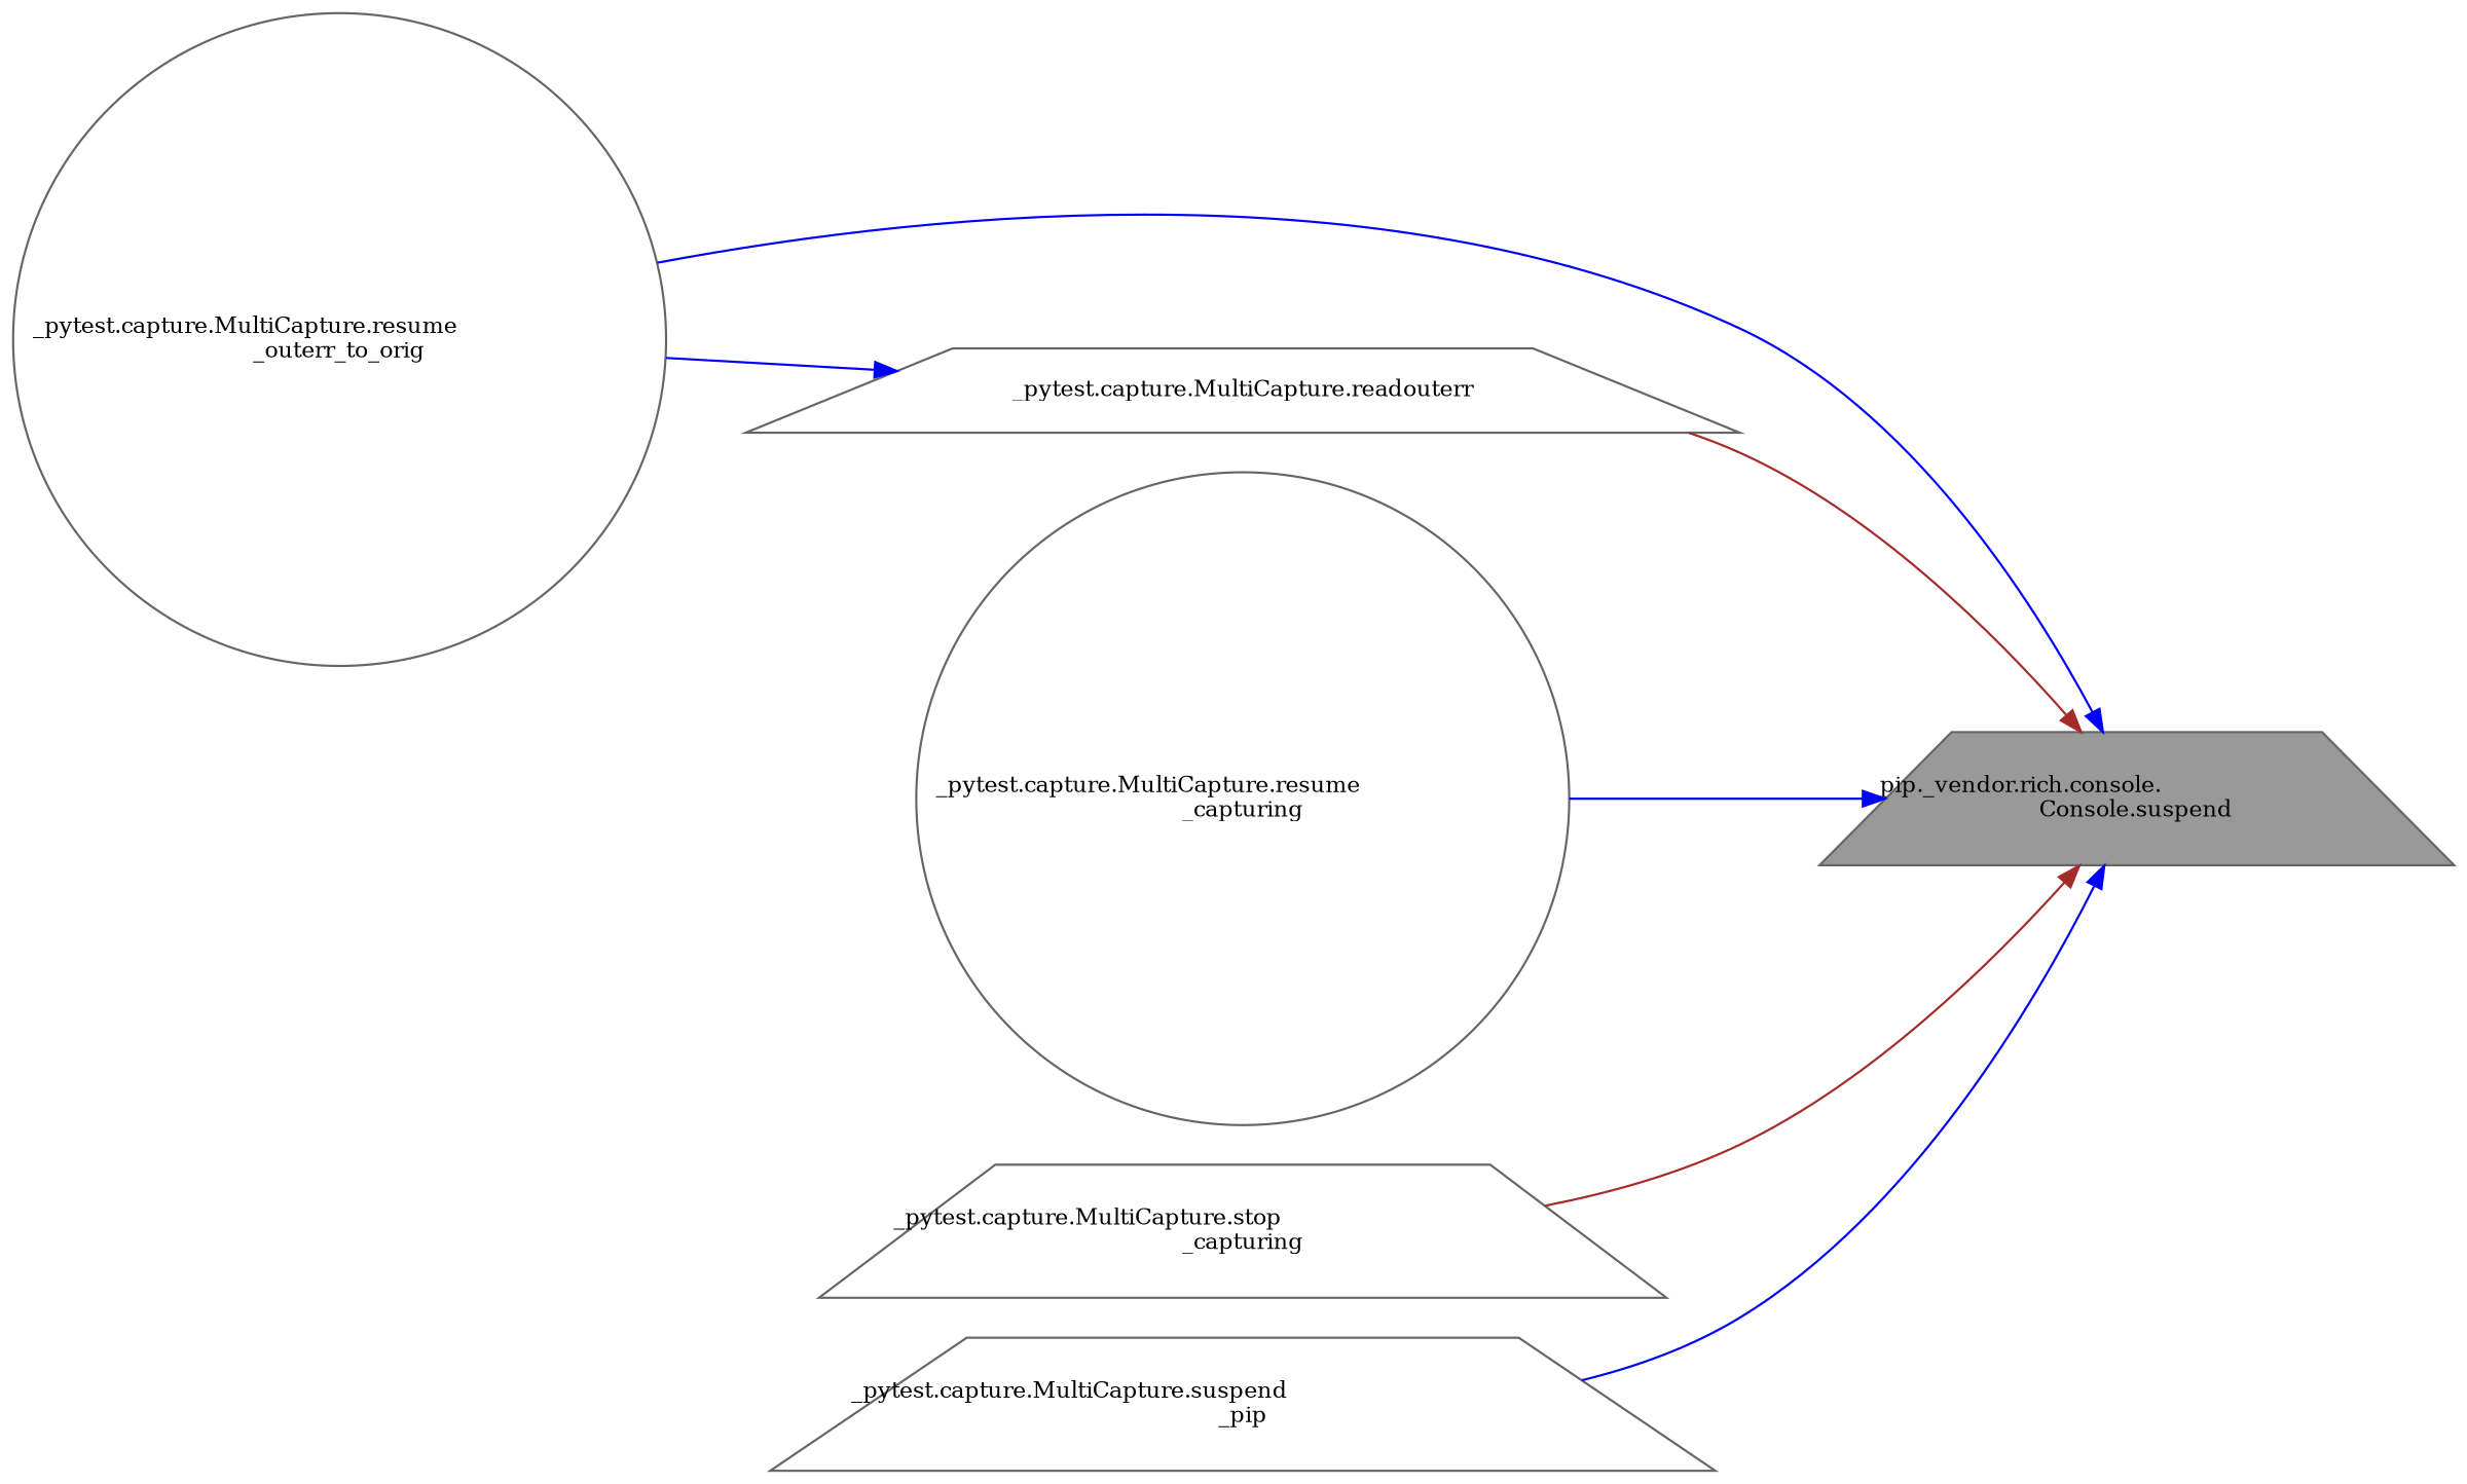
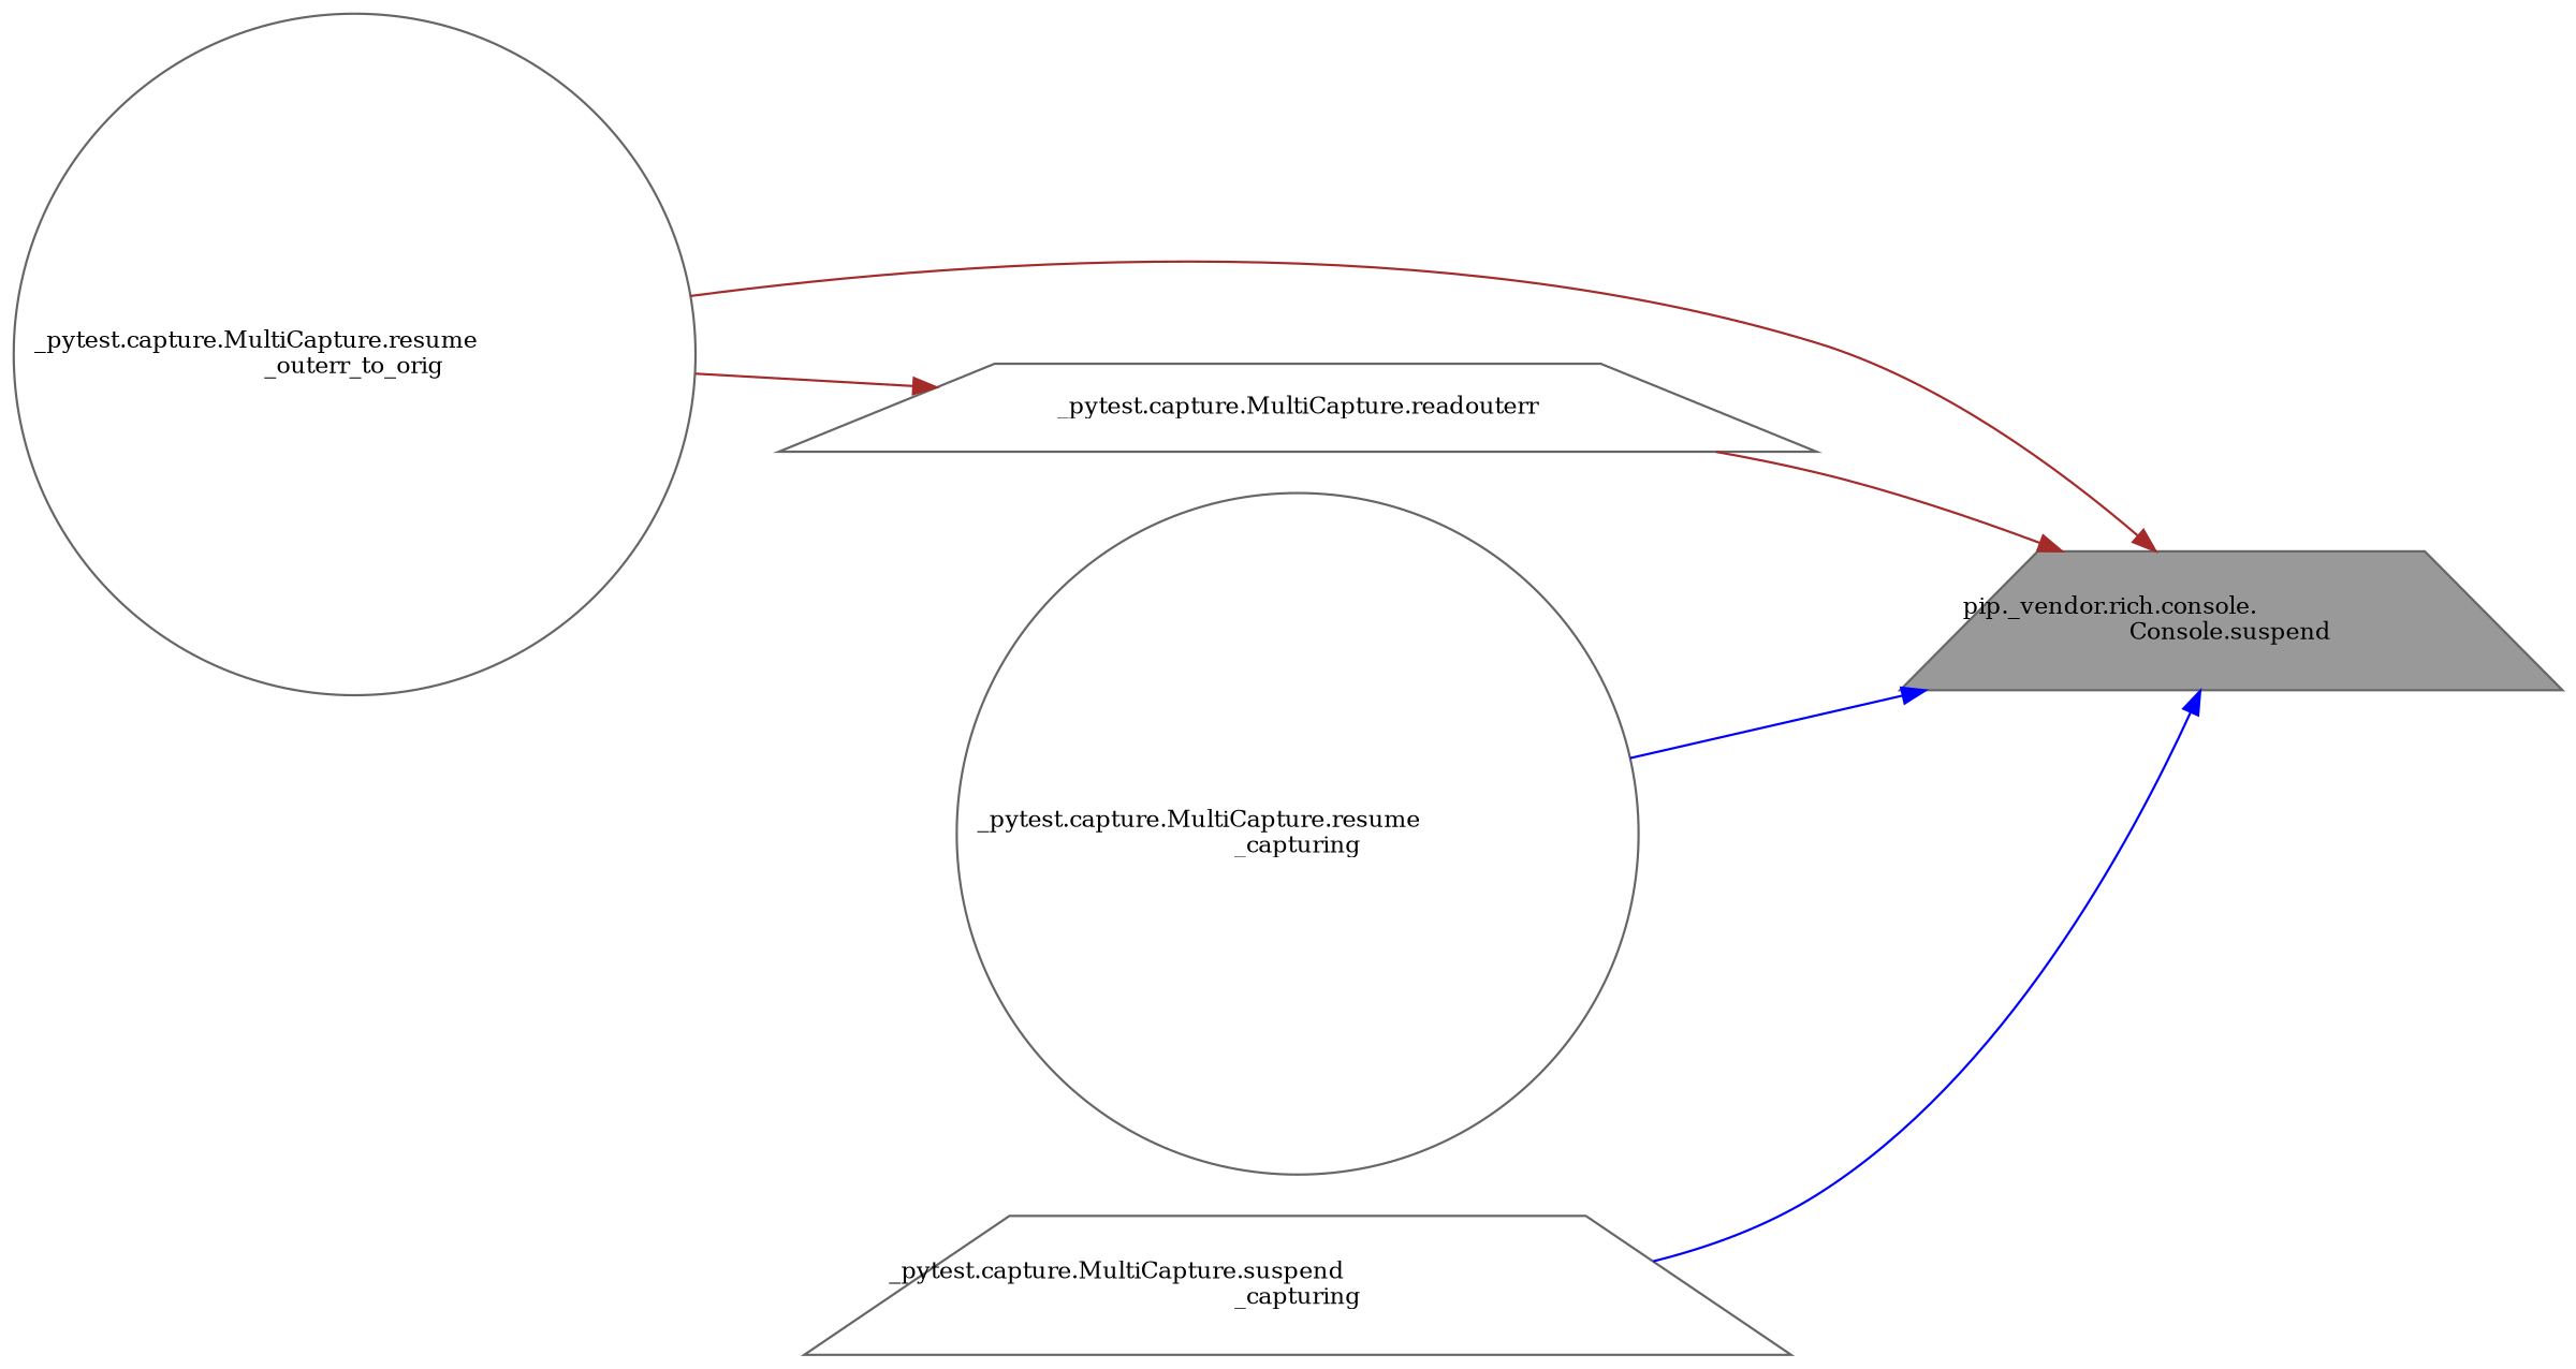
  digraph {
    fontname="DejaVu Serif"
    rankdir=RL
    node [color=grey40 fillcolor=white fontname="DejaVu Serif" fontsize=10 shape=trapezium style=filled]
    edge [color=blue dir=back fontname="DejaVu Serif" fontsize=10 labelfontname=Helvetica labelfontsize=10 style=solid]
    n1 [color=gray40 fillcolor=grey60 fontcolor=black height=0.2 label="pip._vendor.rich.console.\lConsole.suspend" width=0.4]
    n2 [height=0.2 label="_pytest.capture.MultiCapture.resume\l_outerr_to_orig" shape=circle width=0.4]
    n3 [height=0.2 label="_pytest.capture.MultiCapture.readouterr" width=0.4]
    n4 [height=0.2 label="_pytest.capture.MultiCapture.resume\l_capturing" shape=circle width=0.4]
-   n5 [height=0.2 label="_pytest.capture.MultiCapture.stop\l_capturing" width=0.4]
-   n6 [height=0.2 label="_pytest.capture.MultiCapture.suspend\l_pip" width=0.4]
-   n1 -> n2
+   n6 [height=0.2 label="_pytest.capture.MultiCapture.suspend\l_capturing" width=0.4]
+   n1 -> n2 [color=brown]
    n1 -> n3 [color=brown]
    n1 -> n4
-   n1 -> n5 [color=brown]
    n1 -> n6
-   n3 -> n2
+   n3 -> n2 [color=brown]
  }
